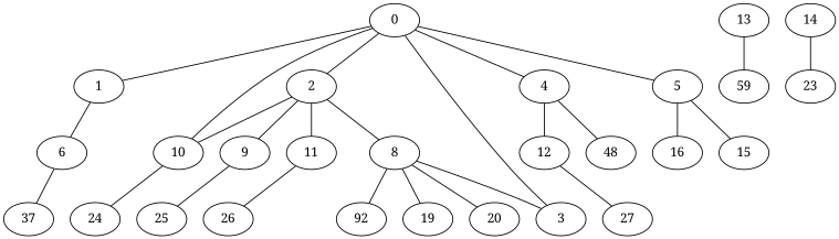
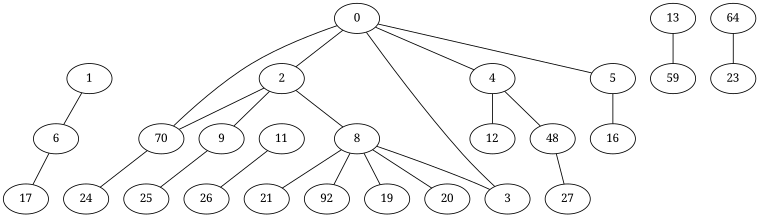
  graph {
    fontname="Noto Serif"
    node [fontname="Noto Serif"]
    edge [fontname="Noto Serif"]
    0
    1
    2
    3
    4
    5
-   10
+   10 [label=70]
    6
    8
    9
    11
    12
    n13 [label=48]
    16
-   15
    24
-   17 [label=37]
+   17
    19
    20
+   21
    n21 [label=92]
    25
    26
    27
    n25 [label=59]
    13
-   14
+   14 [label=64]
    23
-   0 -- 1
    0 -- 2
    0 -- 3
    0 -- 4
    0 -- 5
    0 -- 10
    1 -- 6
    2 -- 10
    2 -- 8
    2 -- 9
-   2 -- 11
    4 -- 12
    4 -- n13
    5 -- 16
-   5 -- 15
    10 -- 24
    6 -- 17
    8 -- 3
    8 -- 19
    8 -- 20
+   8 -- 21
    8 -- n21
    9 -- 25
    11 -- 26
-   12 -- 27
+   n13 -- 27
    13 -- n25
    14 -- 23
  }
